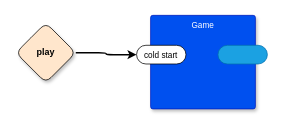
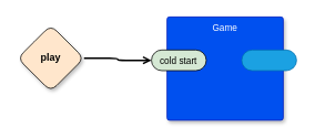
  <mxCell id="0" />
  <mxCell id="1" parent="0" />
  <mxCell id="2" value="Game" style="rounded=1;whiteSpace=wrap;html=1;sketch=0;container=1;recursiveResize=0;verticalAlign=top;arcSize=6;fontStyle=0;autosize=0;points=[];absoluteArcSize=1;shadow=1;strokeColor=#001DBC;fillColor=#0050ef;fontColor=#ffffff;fontFamily=Helvetica;fontSize=11;" parent="1" vertex="1"><mxGeometry x="200" y="20" width="140" height="125" as="geometry"><mxRectangle x="-98" y="-1230" width="99" height="26" as="alternateBounds" /></mxGeometry></mxCell>
- <mxCell id="3" value="cold start" style="rounded=1;whiteSpace=wrap;html=1;sketch=0;points=[[0,0.5,0,0,0],[1,0.5,0,0,0]];arcSize=50;fontFamily=Helvetica;fontSize=11;fontColor=default;" parent="2" vertex="1"><mxGeometry x="-18.75" y="40" width="66" height="25" as="geometry" /></mxCell>
+ <mxCell id="3" value="cold start" style="rounded=1;whiteSpace=wrap;html=1;sketch=0;points=[[0,0.5,0,0,0],[1,0.5,0,0,0]];arcSize=50;fontFamily=Helvetica;fontSize=11;fontColor=default;fillColor=#d5e8d4;" parent="2" vertex="1"><mxGeometry x="-18.75" y="40" width="66" height="25" as="geometry" /></mxCell>
  <mxCell id="4" value="" style="rounded=1;whiteSpace=wrap;html=1;sketch=0;points=[[0,0.5,0,0,0],[1,0.5,0,0,0]];fillColor=#1ba1e2;fontColor=#ffffff;strokeColor=#006EAF;arcSize=50;fontFamily=Helvetica;fontSize=11;" parent="2" vertex="1"><mxGeometry x="90" y="40" width="66" height="25" as="geometry" /></mxCell>
  <mxCell id="5" value="play" style="rhombus;whiteSpace=wrap;html=1;rounded=1;fontStyle=1;glass=0;sketch=0;fontSize=12;points=[[0,0.5,0,0,0],[0.5,0,0,0,0],[0.5,1,0,0,0],[1,0.5,0,0,0]];shadow=1;fontFamily=Helvetica;fontColor=default;fillColor=#ffe6cc;" parent="1" vertex="1"><mxGeometry x="20" y="30" width="80" height="80" as="geometry" /></mxCell>
- <mxCell id="6" style="edgeStyle=orthogonalEdgeStyle;rounded=1;orthogonalLoop=1;jettySize=auto;html=1;exitX=1;exitY=0.5;exitDx=0;exitDy=0;exitPerimeter=0;entryX=0;entryY=0.5;entryDx=0;entryDy=0;entryPerimeter=0;curved=0;strokeWidth=2;" parent="1" source="5" target="3" edge="1"><mxGeometry relative="1" as="geometry" /></mxCell>
+ <mxCell id="6" style="edgeStyle=orthogonalEdgeStyle;rounded=1;orthogonalLoop=1;jettySize=auto;html=1;exitX=1;exitY=0.5;exitDx=0;exitDy=0;exitPerimeter=0;entryX=0;entryY=0.5;entryDx=0;entryDy=0;entryPerimeter=0;curved=0;strokeWidth=2;endArrow=open;" parent="1" source="5" target="3" edge="1"><mxGeometry relative="1" as="geometry" /></mxCell>
